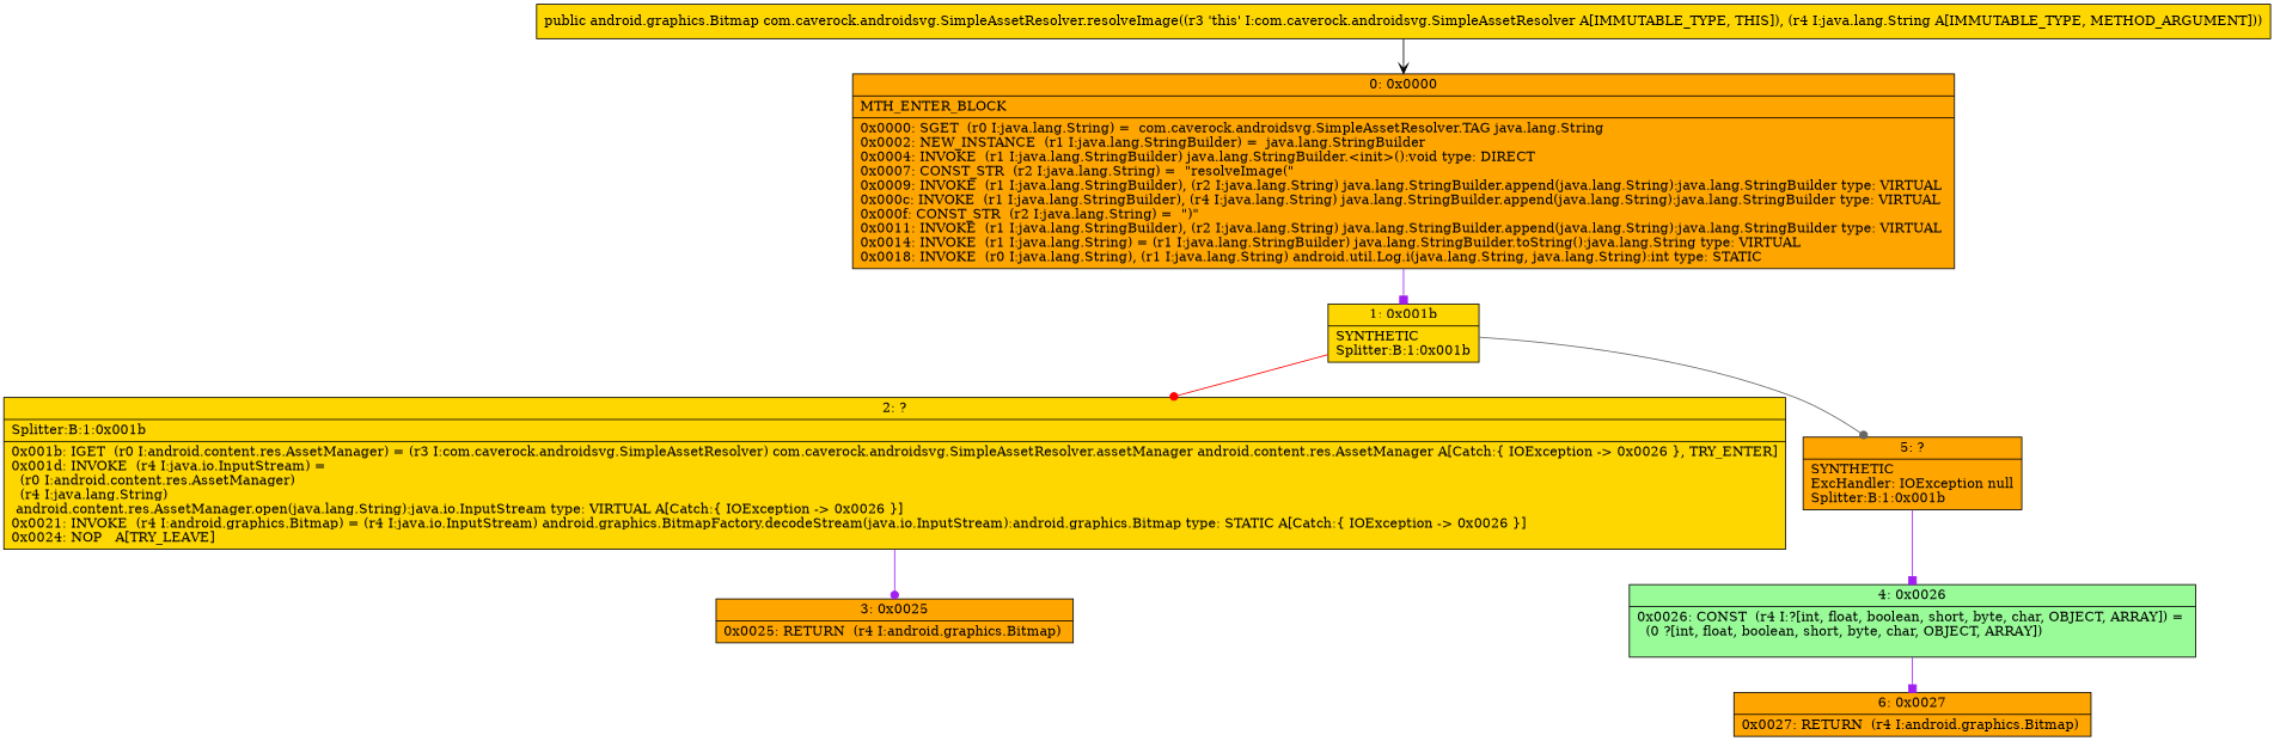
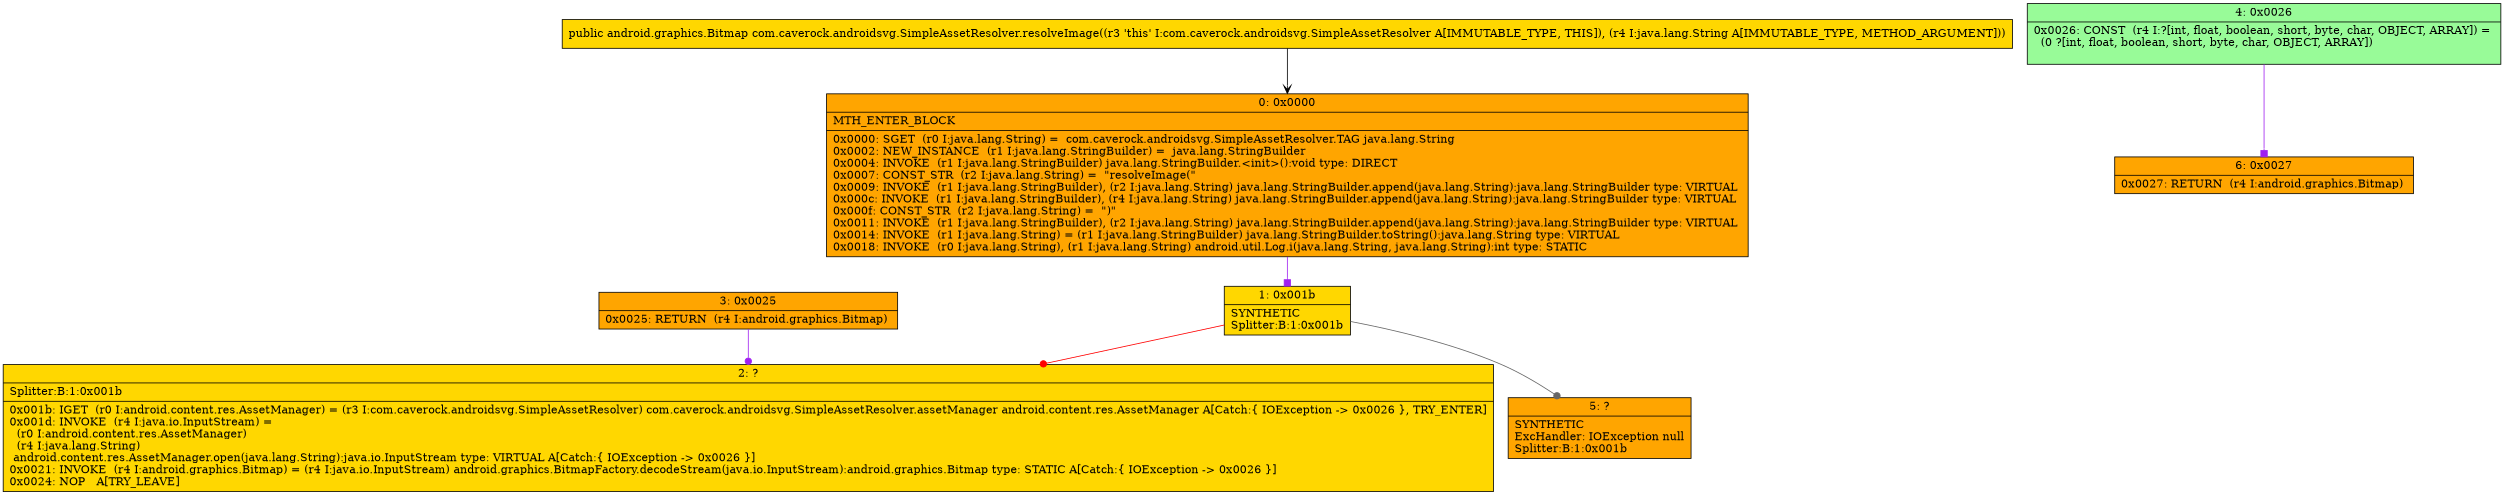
  digraph {
    node [fillcolor=orange shape=record style=filled]
    edge [arrowhead=box color=purple]
    n1 [label="{0\:\ 0x0000|MTH_ENTER_BLOCK\l|0x0000: SGET  (r0 I:java.lang.String) =  com.caverock.androidsvg.SimpleAssetResolver.TAG java.lang.String \l0x0002: NEW_INSTANCE  (r1 I:java.lang.StringBuilder) =  java.lang.StringBuilder \l0x0004: INVOKE  (r1 I:java.lang.StringBuilder) java.lang.StringBuilder.\<init\>():void type: DIRECT \l0x0007: CONST_STR  (r2 I:java.lang.String) =  \"resolveImage(\" \l0x0009: INVOKE  (r1 I:java.lang.StringBuilder), (r2 I:java.lang.String) java.lang.StringBuilder.append(java.lang.String):java.lang.StringBuilder type: VIRTUAL \l0x000c: INVOKE  (r1 I:java.lang.StringBuilder), (r4 I:java.lang.String) java.lang.StringBuilder.append(java.lang.String):java.lang.StringBuilder type: VIRTUAL \l0x000f: CONST_STR  (r2 I:java.lang.String) =  \")\" \l0x0011: INVOKE  (r1 I:java.lang.StringBuilder), (r2 I:java.lang.String) java.lang.StringBuilder.append(java.lang.String):java.lang.StringBuilder type: VIRTUAL \l0x0014: INVOKE  (r1 I:java.lang.String) = (r1 I:java.lang.StringBuilder) java.lang.StringBuilder.toString():java.lang.String type: VIRTUAL \l0x0018: INVOKE  (r0 I:java.lang.String), (r1 I:java.lang.String) android.util.Log.i(java.lang.String, java.lang.String):int type: STATIC \l}"]
    n2 [fillcolor=gold label="{1\:\ 0x001b|SYNTHETIC\lSplitter:B:1:0x001b\l}"]
    n3 [fillcolor=gold label="{2\:\ ?|Splitter:B:1:0x001b\l|0x001b: IGET  (r0 I:android.content.res.AssetManager) = (r3 I:com.caverock.androidsvg.SimpleAssetResolver) com.caverock.androidsvg.SimpleAssetResolver.assetManager android.content.res.AssetManager A[Catch:\{ IOException \-\> 0x0026 \}, TRY_ENTER]\l0x001d: INVOKE  (r4 I:java.io.InputStream) = \l  (r0 I:android.content.res.AssetManager)\l  (r4 I:java.lang.String)\l android.content.res.AssetManager.open(java.lang.String):java.io.InputStream type: VIRTUAL A[Catch:\{ IOException \-\> 0x0026 \}]\l0x0021: INVOKE  (r4 I:android.graphics.Bitmap) = (r4 I:java.io.InputStream) android.graphics.BitmapFactory.decodeStream(java.io.InputStream):android.graphics.Bitmap type: STATIC A[Catch:\{ IOException \-\> 0x0026 \}]\l0x0024: NOP   A[TRY_LEAVE]\l}"]
    n4 [label="{5\:\ ?|SYNTHETIC\lExcHandler: IOException null\lSplitter:B:1:0x001b\l}"]
    n5 [label="{3\:\ 0x0025|0x0025: RETURN  (r4 I:android.graphics.Bitmap) \l}"]
    n6 [fillcolor=palegreen label="{4\:\ 0x0026|0x0026: CONST  (r4 I:?[int, float, boolean, short, byte, char, OBJECT, ARRAY]) = \l  (0 ?[int, float, boolean, short, byte, char, OBJECT, ARRAY])\l \l}"]
    n7 [label="{6\:\ 0x0027|0x0027: RETURN  (r4 I:android.graphics.Bitmap) \l}"]
    n8 [fillcolor=gold label="{public android.graphics.Bitmap com.caverock.androidsvg.SimpleAssetResolver.resolveImage((r3 'this' I:com.caverock.androidsvg.SimpleAssetResolver A[IMMUTABLE_TYPE, THIS]), (r4 I:java.lang.String A[IMMUTABLE_TYPE, METHOD_ARGUMENT])) }"]
    n1 -> n2
    n2 -> n3 [arrowhead=dot color=red]
    n2 -> n4 [arrowhead=dot color=gray40]
-   n3 -> n5 [arrowhead=dot]
-   n4 -> n6
+   n5 -> n3 [arrowhead=dot]
    n6 -> n7
    n8 -> n1 [arrowhead=vee color=black]
  }
